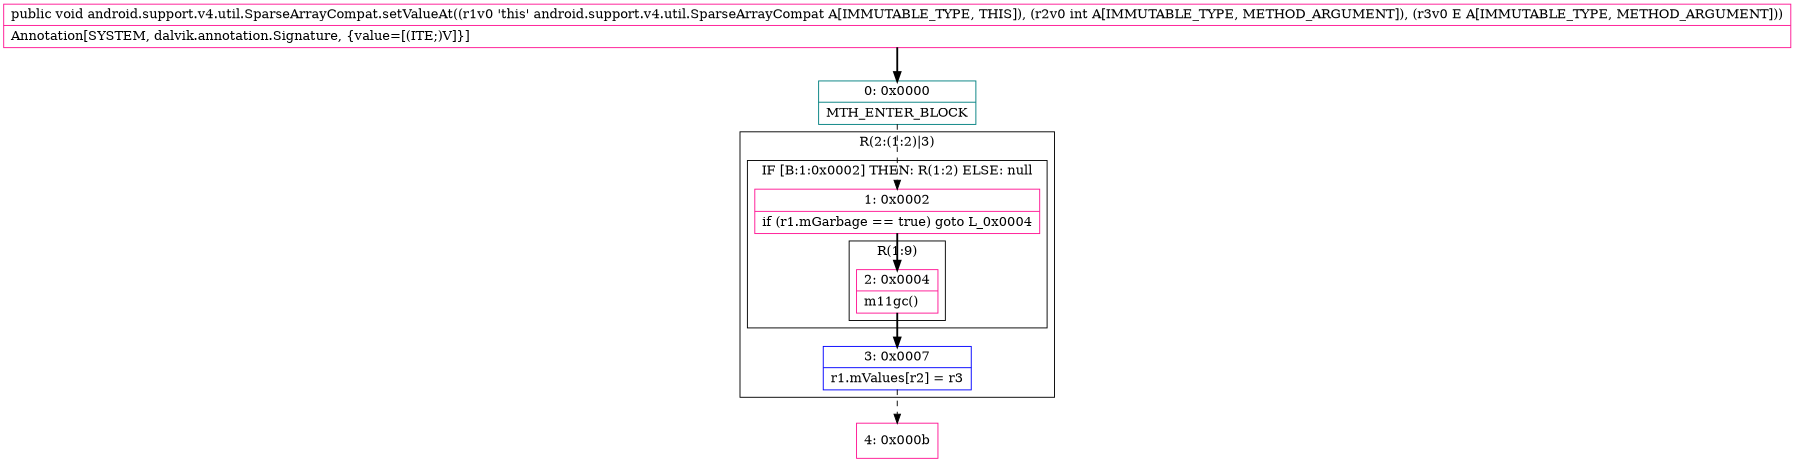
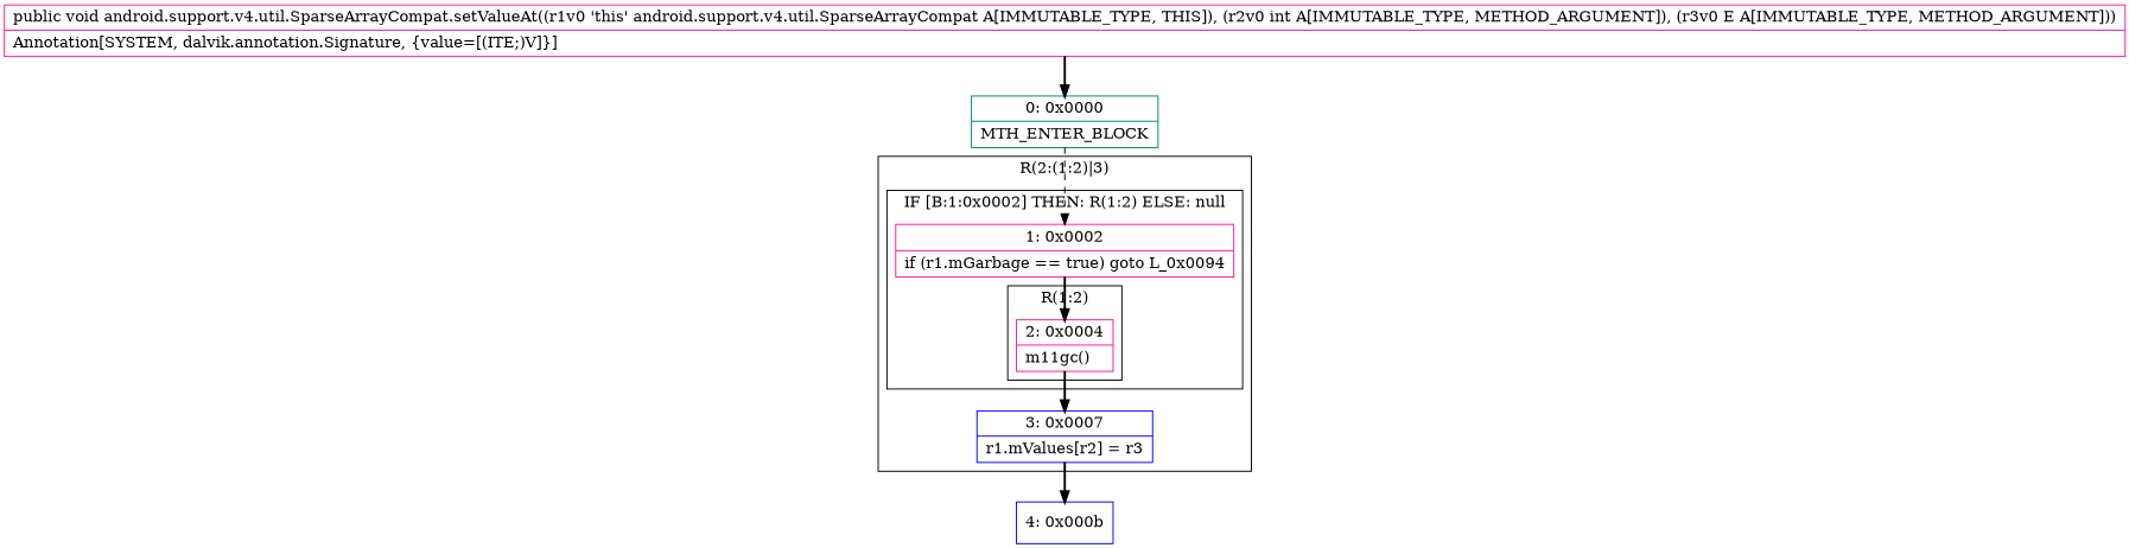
  digraph {
    node [color=deeppink shape=record]
    edge [style=bold]
    n1 [label="{2\:\ 0x0004|m11gc()\l}"]
-   n2 [label="{1\:\ 0x0002|if (r1.mGarbage == true) goto L_0x0004\l}"]
+   n2 [label="{1\:\ 0x0002|if (r1.mGarbage == true) goto L_0x0094\l}"]
    n3 [color=blue label="{3\:\ 0x0007|r1.mValues[r2] = r3\l}"]
-   n4 [label="{4\:\ 0x000b}"]
+   n4 [color=blue label="{4\:\ 0x000b}"]
    n5 [color=teal label="{0\:\ 0x0000|MTH_ENTER_BLOCK\l}"]
    n6 [label="{public void android.support.v4.util.SparseArrayCompat.setValueAt((r1v0 'this' android.support.v4.util.SparseArrayCompat A[IMMUTABLE_TYPE, THIS]), (r2v0 int A[IMMUTABLE_TYPE, METHOD_ARGUMENT]), (r3v0 E A[IMMUTABLE_TYPE, METHOD_ARGUMENT]))  | Annotation[SYSTEM, dalvik.annotation.Signature, \{value=[(ITE;)V]\}]\l}"]
    subgraph cluster_1 {
      label="R(2:(1:2)|3)"
      n3
      subgraph cluster_2 {
        label="IF [B:1:0x0002] THEN: R(1:2) ELSE: null"
        n2
        subgraph cluster_3 {
-         label="R(1:9)"
+         label="R(1:2)"
          n1
        }
      }
    }
    n1 -> n3
    n2 -> n1
-   n3 -> n4 [style=dashed]
+   n3 -> n4
    n5 -> n2 [style=dashed]
    n6 -> n5
  }
